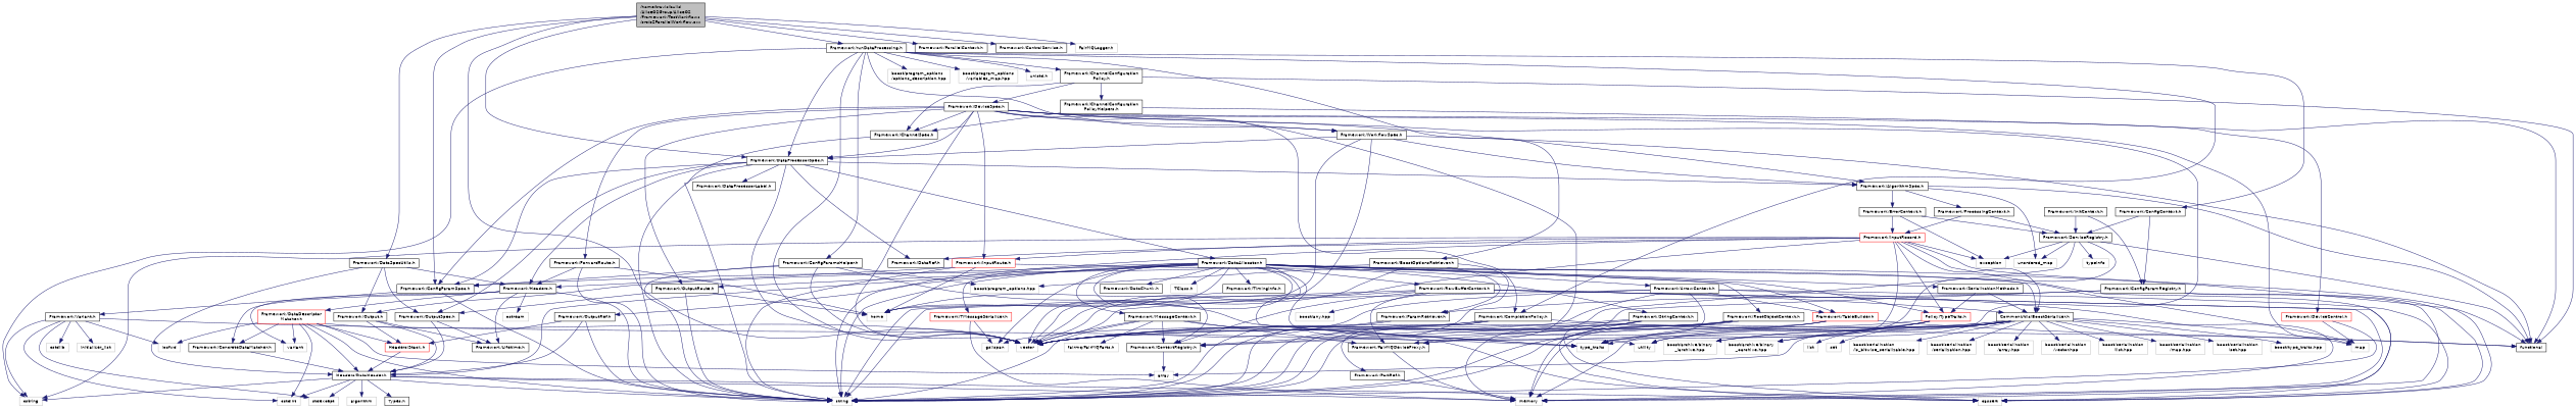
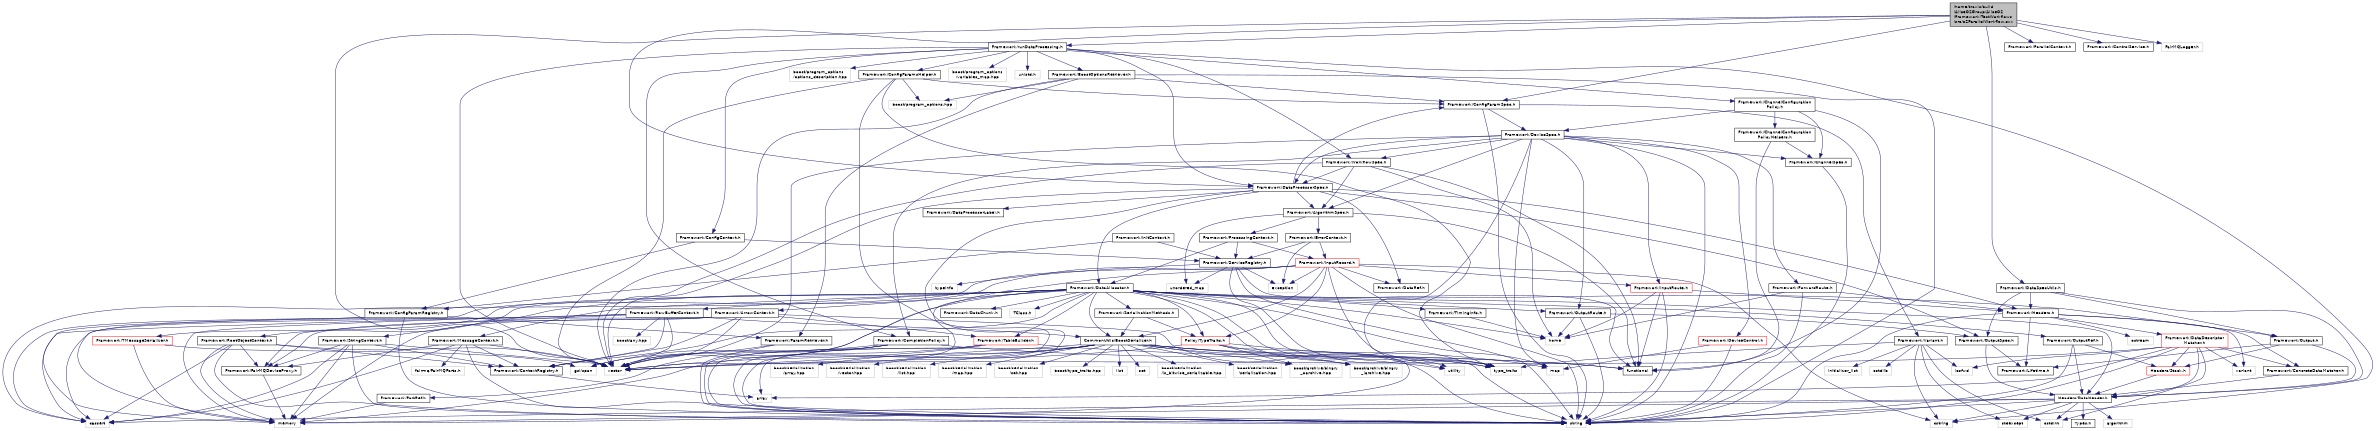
  digraph {
    node [color=black fontname=Helvetica fontsize=10 shape=record]
    edge [color=midnightblue fontname=Helvetica fontsize=10 labelfontname=Helvetica labelfontsize=10 style=solid]
    n1 [fillcolor=grey75 fontcolor=black height=0.2 label="/home/travis/build\l/AliceO2Group/AliceO2\l/Framework/TestWorkflows\l/src/o2ParallelWorkflow.cxx" style=filled width=0.4]
    n2 [height=0.2 label="Framework/ConfigParamSpec.h" width=0.4]
    n3 [color=grey75 height=0.2 label=vector width=0.4]
    n4 [height=0.2 label="Framework/runDataProcessing.h" width=0.4]
    n5 [height=0.2 label="Framework/DataProcessorSpec.h" width=0.4]
    n6 [height=0.2 label="Framework/DataSpecUtils.h" width=0.4]
    n7 [height=0.2 label="Framework/ParallelContext.h" width=0.4]
    n8 [height=0.2 label="Framework/ControlService.h" width=0.4]
    n9 [color=grey75 height=0.2 label="FairMQLogger.h" width=0.4]
    n10 [height=0.2 label="Framework/Variant.h" width=0.4]
    n11 [color=grey75 height=0.2 label=string width=0.4]
    n12 [color=grey75 height=0.2 label=cstring width=0.4]
    n13 [height=0.2 label="Framework/ChannelConfiguration\lPolicy.h" width=0.4]
    n14 [height=0.2 label="Framework/WorkflowSpec.h" width=0.4]
    n15 [height=0.2 label="Framework/CompletionPolicy.h" width=0.4]
    n16 [height=0.2 label="Framework/ConfigParamsHelper.h" width=0.4]
    n17 [height=0.2 label="Framework/ConfigContext.h" width=0.4]
    n18 [height=0.2 label="Framework/BoostOptionsRetriever.h" width=0.4]
    n19 [color=grey75 height=0.2 label="boost/program_options\l/options_description.hpp" width=0.4]
    n20 [color=grey75 height=0.2 label="boost/program_options\l/variables_map.hpp" width=0.4]
    n21 [color=grey75 height=0.2 label="unistd.h" width=0.4]
    n22 [height=0.2 label="Framework/AlgorithmSpec.h" width=0.4]
    n23 [height=0.2 label="Framework/DataRef.h" width=0.4]
    n24 [height=0.2 label="Framework/Headers.h" width=0.4]
    n25 [height=0.2 label="Framework/DataAllocator.h" width=0.4]
    n26 [height=0.2 label="Framework/OutputSpec.h" width=0.4]
    n27 [height=0.2 label="Framework/DataProcessorLabel.h" width=0.4]
    n28 [height=0.2 label="Headers/DataHeader.h" width=0.4]
    n29 [height=0.2 label="Framework/Output.h" width=0.4]
    n30 [color=grey75 height=0.2 label=type_traits width=0.4]
    n31 [color=grey75 height=0.2 label=cstdint width=0.4]
    n32 [color=grey75 height=0.2 label=cstdlib width=0.4]
    n33 [color=grey75 height=0.2 label=stdexcept width=0.4]
    n34 [color=grey75 height=0.2 label=iosfwd width=0.4]
    n35 [color=grey75 height=0.2 label=initializer_list width=0.4]
    n36 [height=0.2 label="Framework/ChannelConfiguration\lPolicyHelpers.h" width=0.4]
    n37 [height=0.2 label="Framework/ChannelSpec.h" width=0.4]
    n38 [height=0.2 label=functional width=0.4]
    n39 [height=0.2 label="Framework/DeviceSpec.h" width=0.4]
    n40 [color=grey75 height=0.2 label=home width=0.4]
    n41 [color=grey75 height=0.2 label="gsl/span" width=0.4]
    n42 [height=0.2 label="Framework/PartRef.h" width=0.4]
    n43 [color=grey75 height=0.2 label="boost/program_options.hpp" width=0.4]
    n44 [height=0.2 label="Framework/ServiceRegistry.h" width=0.4]
    n45 [height=0.2 label="Framework/ConfigParamRegistry.h" width=0.4]
    n46 [height=0.2 label="Framework/ParamRetriever.h" width=0.4]
    n47 [color=red height=0.2 label="Framework/InputRoute.h" width=0.4]
    n48 [color=grey75 height=0.2 label=utility width=0.4]
    n49 [color=grey75 height=0.2 label=map width=0.4]
    n50 [height=0.2 label="Framework/OutputRoute.h" width=0.4]
    n51 [color=red height=0.2 label="Framework/DeviceControl.h" width=0.4]
    n52 [height=0.2 label="Framework/ForwardRoute.h" width=0.4]
    n53 [height=0.2 label="Framework/ProcessingContext.h" width=0.4]
    n54 [height=0.2 label="Framework/ErrorContext.h" width=0.4]
    n55 [color=grey75 height=0.2 label=unordered_map width=0.4]
    n56 [height=0.2 label="Framework/Lifetime.h" width=0.4]
    n57 [height=0.2 label="Framework/ConcreteDataMatcher.h" width=0.4]
    n58 [color=red height=0.2 label="Framework/DataDescriptor\lMatcher.h" width=0.4]
    n59 [color=grey75 height=0.2 label=variant width=0.4]
    n60 [color=grey75 height=0.2 label=ostream width=0.4]
    n61 [color=red height=0.2 label="Policy/TypeTraits.h" width=0.4]
    n62 [height=0.2 label="CommonUtils/BoostSerializer.h" width=0.4]
    n63 [height=0.2 label="Framework/ContextRegistry.h" width=0.4]
    n64 [height=0.2 label="Framework/MessageContext.h" width=0.4]
    n65 [height=0.2 label="Framework/RootObjectContext.h" width=0.4]
    n66 [height=0.2 label="Framework/StringContext.h" width=0.4]
    n67 [height=0.2 label="Framework/ArrowContext.h" width=0.4]
    n68 [color=red height=0.2 label="Framework/TableBuilder.h" width=0.4]
    n69 [height=0.2 label="Framework/RawBufferContext.h" width=0.4]
    n70 [height=0.2 label="Framework/OutputRef.h" width=0.4]
    n71 [height=0.2 label="Framework/DataChunk.h" width=0.4]
    n72 [height=0.2 label="Framework/TimingInfo.h" width=0.4]
    n73 [color=red height=0.2 label="Framework/TMessageSerializer.h" width=0.4]
    n74 [height=0.2 label="Framework/SerializationMethods.h" width=0.4]
    n75 [color=grey75 height=0.2 label="TClass.h" width=0.4]
    n76 [color=red height=0.2 label="Framework/InputRecord.h" width=0.4]
    n77 [color=grey75 height=0.2 label=exception width=0.4]
    n78 [height=0.2 label="Framework/InitContext.h" width=0.4]
    n79 [color=grey75 height=0.2 label=memory width=0.4]
    n80 [color=grey75 height=0.2 label=cassert width=0.4]
    n81 [color=grey75 height=0.2 label=typeinfo width=0.4]
    n82 [color=grey75 height=0.2 label="boost/archive/binary\l_iarchive.hpp" width=0.4]
    n83 [color=grey75 height=0.2 label="boost/archive/binary\l_oarchive.hpp" width=0.4]
    n84 [color=grey75 height=0.2 label=array width=0.4]
    n85 [color=grey75 height=0.2 label=list width=0.4]
    n86 [color=grey75 height=0.2 label=set width=0.4]
    n87 [color=grey75 height=0.2 label="boost/serialization\l/is_bitwise_serializable.hpp" width=0.4]
    n88 [color=grey75 height=0.2 label="boost/serialization\l/serialization.hpp" width=0.4]
    n89 [color=grey75 height=0.2 label="boost/serialization\l/array.hpp" width=0.4]
    n90 [color=grey75 height=0.2 label="boost/serialization\l/vector.hpp" width=0.4]
    n91 [color=grey75 height=0.2 label="boost/serialization\l/list.hpp" width=0.4]
    n92 [color=grey75 height=0.2 label="boost/serialization\l/map.hpp" width=0.4]
    n93 [color=grey75 height=0.2 label="boost/serialization\l/set.hpp" width=0.4]
    n94 [color=grey75 height=0.2 label="boost/type_traits.hpp" width=0.4]
    n95 [color=red height=0.2 label="Headers/Stack.h" width=0.4]
    n96 [color=grey75 height=0.2 label=algorithm width=0.4]
    n97 [height=0.2 label="Types.h" width=0.4]
    n98 [height=0.2 label="Framework/FairMQDeviceProxy.h" width=0.4]
    n99 [color=grey75 height=0.2 label="fairmq/FairMQParts.h" width=0.4]
    n100 [color=grey75 height=0.2 label="boost/any.hpp" width=0.4]
    n1 -> n2
    n1 -> n3
    n1 -> n4
    n1 -> n5
    n1 -> n6
    n1 -> n7
    n1 -> n8
    n1 -> n9
    n2 -> n10
    n2 -> n11
    n4 -> n3
    n4 -> n5
    n4 -> n12
    n4 -> n13
    n4 -> n14
    n4 -> n15
    n4 -> n16
    n4 -> n17
    n4 -> n18
    n4 -> n19
    n4 -> n20
    n4 -> n21
    n5 -> n2
    n5 -> n3
    n5 -> n11
    n5 -> n22
    n5 -> n23
    n5 -> n24
    n5 -> n25
    n5 -> n26
    n5 -> n27
    n6 -> n24
    n6 -> n26
    n6 -> n28
    n6 -> n29
    n10 -> n12
    n10 -> n30
    n10 -> n31
    n10 -> n32
    n10 -> n33
    n10 -> n34
    n10 -> n35
    n13 -> n36
    n13 -> n37
    n13 -> n38
    n13 -> n39
    n14 -> n3
    n14 -> n5
    n14 -> n22
    n14 -> n38
    n14 -> n40
    n15 -> n3
    n15 -> n11
    n15 -> n38
    n15 -> n41
    n15 -> n42
    n16 -> n2
    n16 -> n3
    n16 -> n11
    n16 -> n30
    n16 -> n43
    n17 -> n44
    n17 -> n45
    n18 -> n2
    n18 -> n3
    n18 -> n11
    n18 -> n43
    n18 -> n46
    n22 -> n38
    n22 -> n53
    n22 -> n54
    n22 -> n55
    n24 -> n11
    n24 -> n56
    n24 -> n57
    n24 -> n58
    n24 -> n59
    n24 -> n60
    n25 -> n3
    n25 -> n11
    n25 -> n28
    n25 -> n29
    n25 -> n30
    n25 -> n40
    n25 -> n41
    n25 -> n48
    n25 -> n49
    n25 -> n50
    n25 -> n61
    n25 -> n62
    n25 -> n63
    n25 -> n64
    n25 -> n65
    n25 -> n66
    n25 -> n67
    n25 -> n68
    n25 -> n69
    n25 -> n70
    n25 -> n71
    n25 -> n72
    n25 -> n73
    n25 -> n74
    n25 -> n75
    n26 -> n28
    n26 -> n56
    n28 -> n11
    n28 -> n12
    n28 -> n31
    n28 -> n33
    n28 -> n79
    n28 -> n80
    n28 -> n96
    n28 -> n97
    n29 -> n28
    n29 -> n56
    n29 -> n95
    n36 -> n37
    n36 -> n38
    n37 -> n11
-   n39 -> n2
+   n2 -> n39
    n39 -> n3
    n39 -> n5
    n39 -> n11
    n39 -> n14
    n39 -> n15
    n39 -> n22
    n39 -> n37
    n39 -> n47
    n39 -> n48
    n39 -> n49
    n39 -> n50
    n39 -> n51
    n39 -> n52
    n42 -> n79
    n44 -> n11
    n44 -> n30
    n44 -> n38
    n44 -> n55
    n44 -> n77
    n44 -> n81
    n45 -> n11
    n45 -> n46
    n45 -> n79
    n45 -> n80
    n46 -> n3
    n46 -> n11
    n47 -> n11
    n47 -> n24
    n47 -> n38
    n47 -> n40
    n50 -> n11
    n50 -> n26
    n50 -> n40
    n51 -> n11
    n51 -> n49
    n52 -> n11
    n52 -> n24
    n52 -> n40
+   n53 -> n25
    n53 -> n44
    n53 -> n76
    n54 -> n44
    n54 -> n76
    n54 -> n77
    n57 -> n28
    n58 -> n3
    n58 -> n11
    n58 -> n28
    n58 -> n31
    n58 -> n34
    n58 -> n57
    n58 -> n59
    n58 -> n84
    n58 -> n95
    n61 -> n3
    n61 -> n30
    n61 -> n79
    n61 -> n82
    n61 -> n83
    n62 -> n3
    n62 -> n30
    n62 -> n48
    n62 -> n49
    n62 -> n82
    n62 -> n83
    n62 -> n84
    n62 -> n85
    n62 -> n86
    n62 -> n87
    n62 -> n88
    n62 -> n89
    n62 -> n90
    n62 -> n91
    n62 -> n92
    n62 -> n93
    n62 -> n94
    n63 -> n84
    n64 -> n3
    n64 -> n11
    n64 -> n63
    n64 -> n80
    n64 -> n98
    n64 -> n99
    n65 -> n3
    n65 -> n11
    n65 -> n63
    n65 -> n79
    n65 -> n80
    n65 -> n98
    n66 -> n3
    n66 -> n11
    n66 -> n63
    n66 -> n79
    n66 -> n80
    n66 -> n98
    n67 -> n3
    n67 -> n11
    n67 -> n63
    n67 -> n68
    n67 -> n79
    n67 -> n80
    n67 -> n98
    n68 -> n3
    n68 -> n11
    n68 -> n38
    n68 -> n79
    n69 -> n3
-   n69 -> n11
    n69 -> n62
    n69 -> n63
    n69 -> n79
    n69 -> n80
    n69 -> n98
    n69 -> n100
    n70 -> n11
    n70 -> n28
    n70 -> n95
    n72 -> n40
    n73 -> n41
    n73 -> n79
    n74 -> n61
    n74 -> n62
    n76 -> n3
    n76 -> n11
    n76 -> n12
    n76 -> n23
    n76 -> n30
    n76 -> n47
    n76 -> n61
    n76 -> n62
    n76 -> n77
    n76 -> n79
    n76 -> n80
    n78 -> n44
    n78 -> n45
    n95 -> n28
    n98 -> n79
  }
